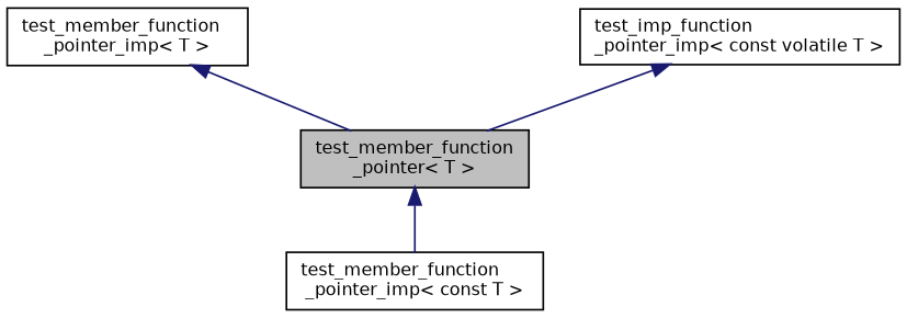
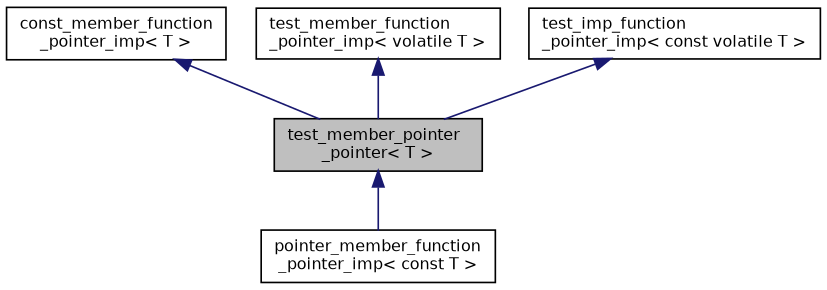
  digraph {
    rankdir=TB
    node [color=black fillcolor=white fontname=Helvetica fontsize=10 shape=record style=filled]
    edge [color=midnightblue dir=back fontname=Helvetica fontsize=10 labelfontname=Helvetica labelfontsize=10 style=solid]
-   n1 [fillcolor=grey75 fontcolor=black height=0.2 label="test_member_function\l_pointer\< T \>" width=0.4]
-   n2 [height=0.2 label="test_member_function\l_pointer_imp\< const T \>" width=0.4]
-   n3 [height=0.2 label="test_member_function\l_pointer_imp\< T \>" width=0.4]
+   n1 [fillcolor=grey75 fontcolor=black height=0.2 label="test_member_pointer\l_pointer\< T \>" width=0.4]
+   n2 [height=0.2 label="pointer_member_function\l_pointer_imp\< const T \>" width=0.4]
+   n3 [height=0.2 label="const_member_function\l_pointer_imp\< T \>" width=0.4]
+   n4 [height=0.2 label="test_member_function\l_pointer_imp\< volatile T \>" width=0.4]
    n5 [height=0.2 label="test_imp_function\l_pointer_imp\< const volatile T \>" width=0.4]
    n1 -> n2
    n3 -> n1
+   n4 -> n1
    n5 -> n1
  }
